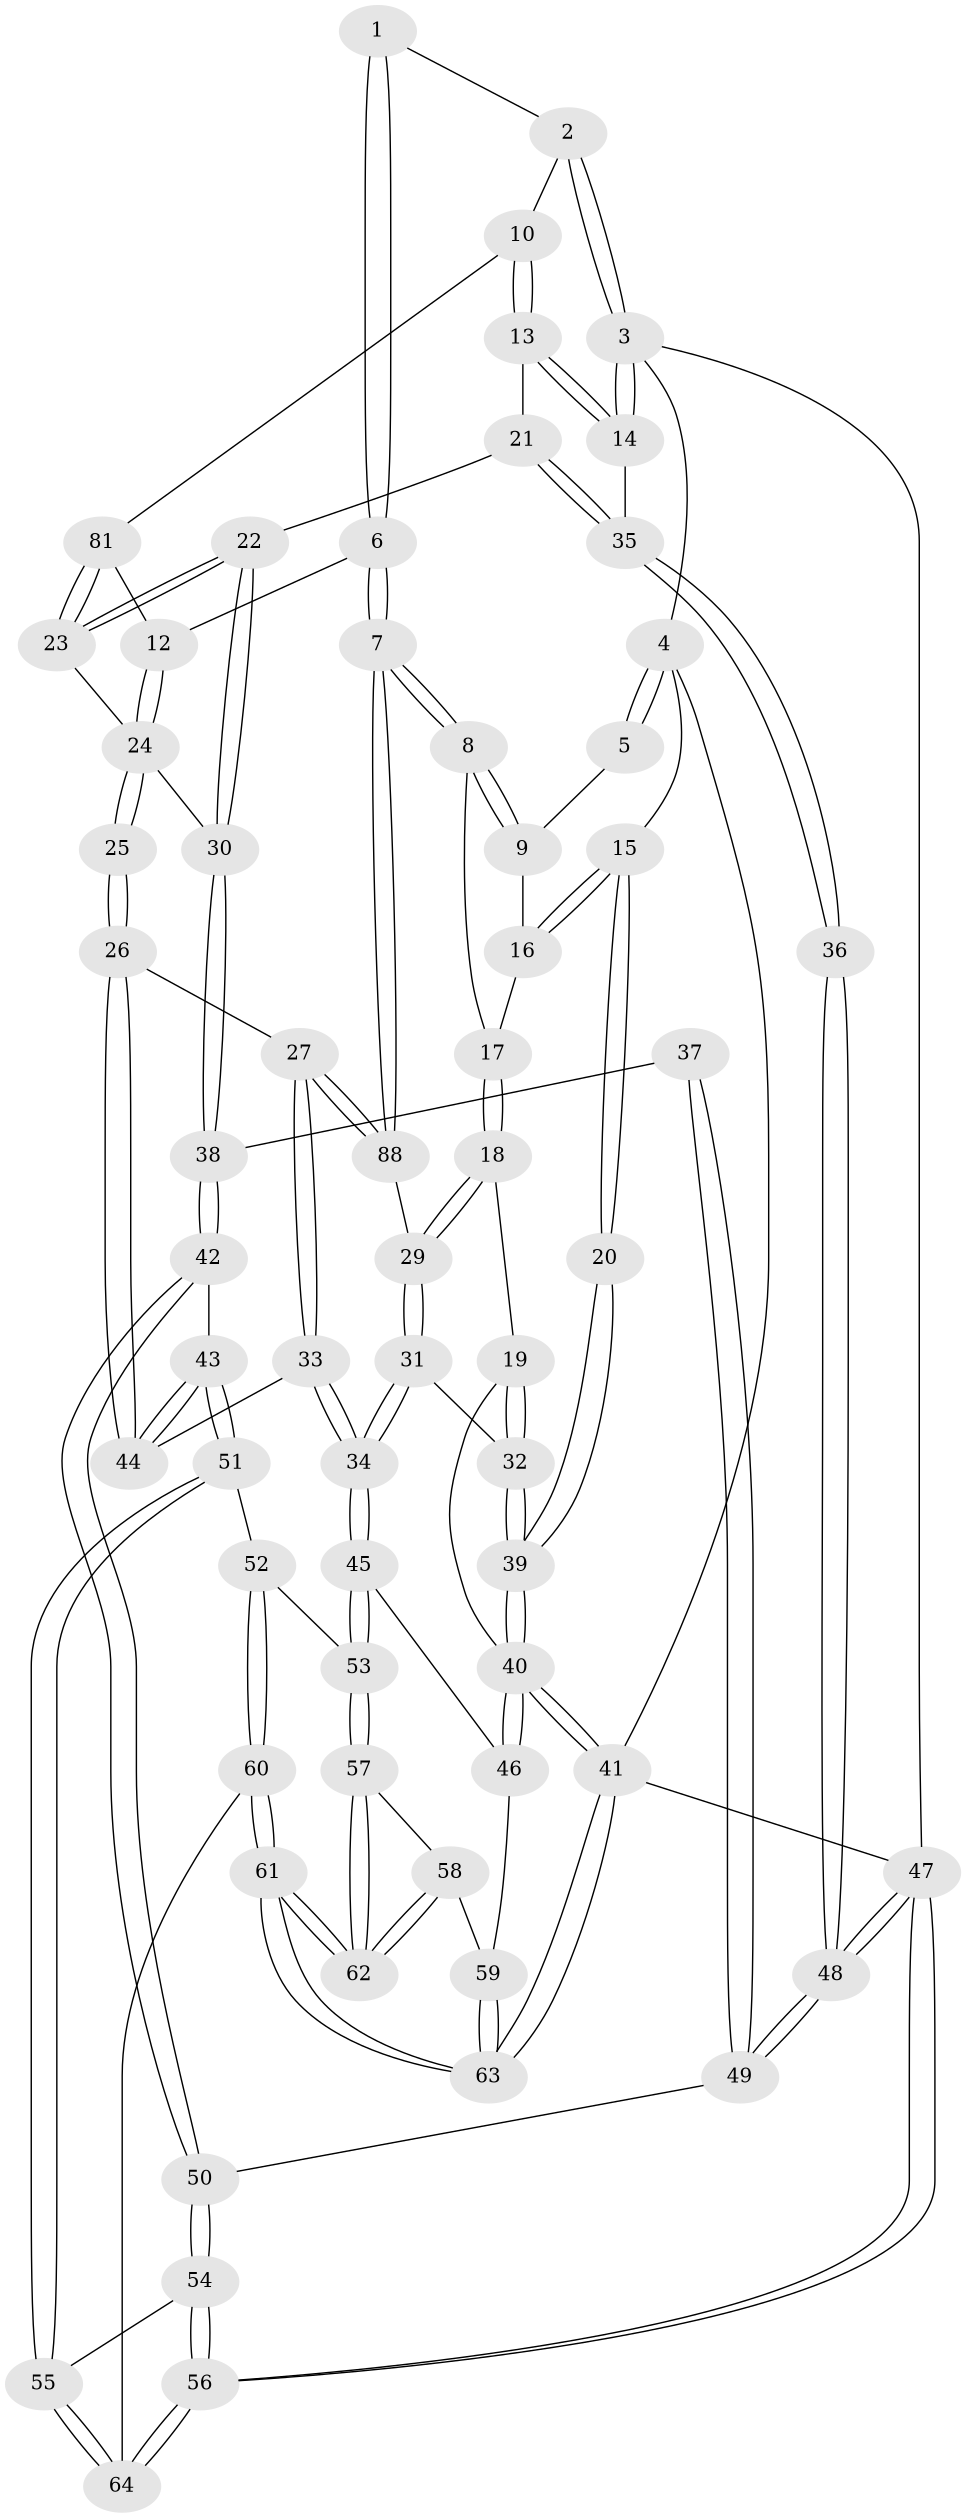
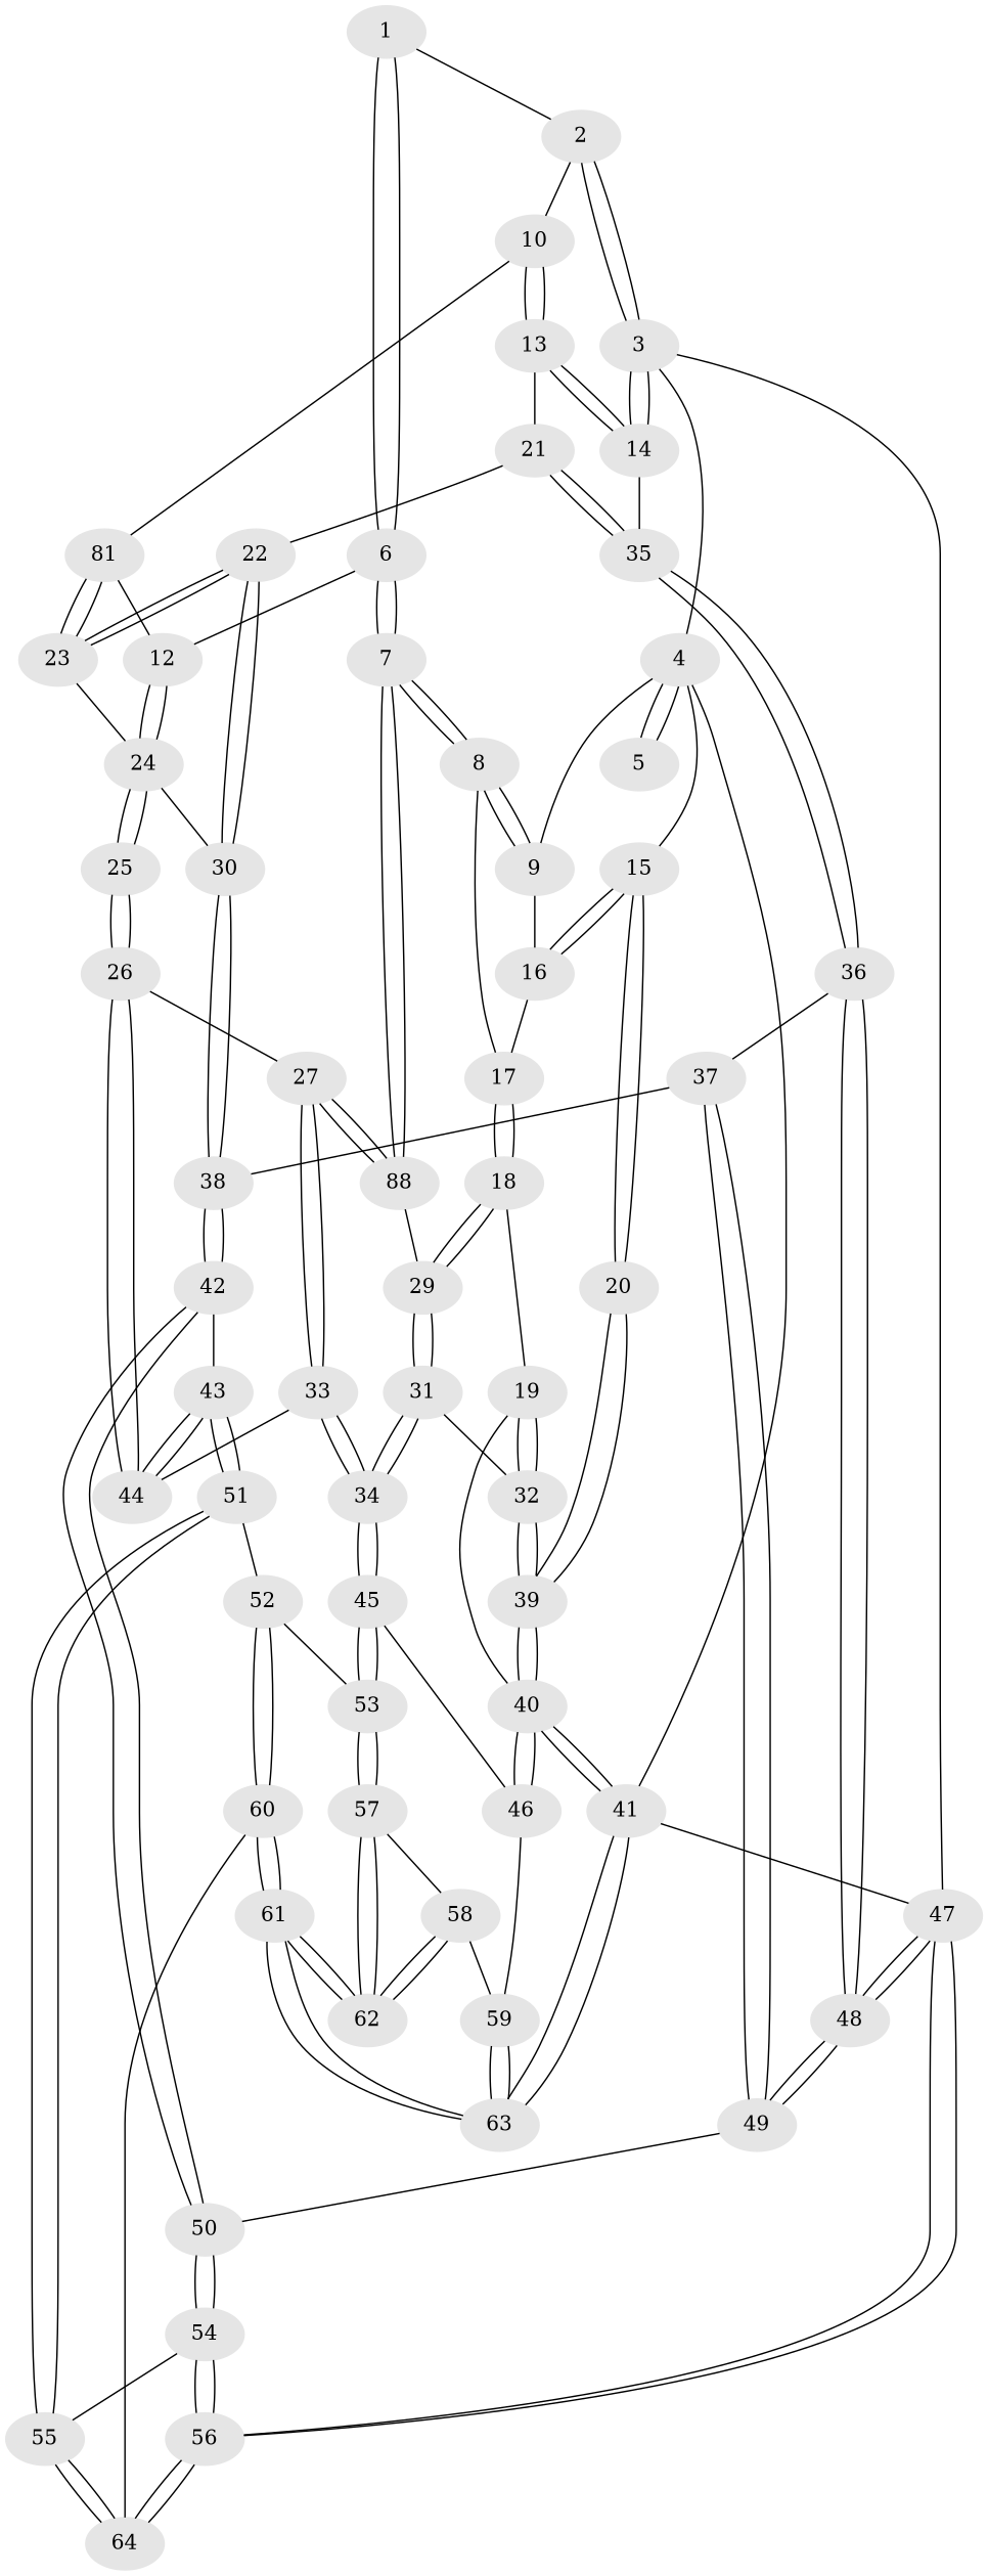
  graph {
    node [color=gray90 style=filled]
    1
    2
    6
    3
    10
    7
    12
    4
    14
    47
    n11 [label=81]
    13
    5
    15
    41
    35
    48
    56
    9
    16
    20
    63
    8
    n24 [label=88]
    24
    17
    29
    18
    23
    21
    30
    25
    22
    36
    39
    19
    32
    40
    31
    38
    26
    27
    44
    33
    34
    42
    45
    46
    53
    37
    49
    50
    43
    59
    51
    54
    52
    55
    57
    64
    60
    61
    58
    62
    1 -- 2
    1 -- 6
    1 -- 6
    2 -- 3
    2 -- 3
    2 -- 10
    6 -- 7
    6 -- 7
    6 -- 12
    3 -- 4
    3 -- 14
    3 -- 14
    3 -- 47
    10 -- n11
    10 -- 13
    10 -- 13
    7 -- 8
    7 -- 8
    7 -- n24
    7 -- n24
    12 -- 24
    12 -- 24
    4 -- 5
    4 -- 5
    4 -- 15
    4 -- 41
    14 -- 35
    47 -- 48
    47 -- 48
    47 -- 56
    47 -- 56
    n11 -- 12
    n11 -- 23
    n11 -- 23
    13 -- 14
    13 -- 14
    13 -- 21
-   5 -- 9
+   4 -- 9
    15 -- 16
    15 -- 16
    15 -- 20
    15 -- 20
    41 -- 47
    41 -- 63
    41 -- 63
    35 -- 36
    35 -- 36
    48 -- 49
    48 -- 49
    56 -- 64
    56 -- 64
    9 -- 16
    16 -- 17
    20 -- 39
    20 -- 39
    8 -- 9
    8 -- 9
    8 -- 17
    n24 -- 29
    24 -- 30
    24 -- 25
    24 -- 25
    17 -- 18
    17 -- 18
    29 -- 31
    29 -- 31
    18 -- 29
    18 -- 29
    18 -- 19
    23 -- 24
    21 -- 35
    21 -- 35
    21 -- 22
    30 -- 38
    30 -- 38
    25 -- 26
    25 -- 26
    22 -- 23
    22 -- 23
    22 -- 30
    22 -- 30
    36 -- 48
    36 -- 48
+   36 -- 37
    39 -- 40
    39 -- 40
    19 -- 32
    19 -- 32
    19 -- 40
    32 -- 39
    32 -- 39
    40 -- 41
    40 -- 41
    40 -- 46
    40 -- 46
    31 -- 32
    31 -- 34
    31 -- 34
    38 -- 42
    38 -- 42
    26 -- 27
    26 -- 44
    26 -- 44
    27 -- n24
    27 -- n24
    27 -- 33
    27 -- 33
    33 -- 44
    33 -- 34
    33 -- 34
    34 -- 45
    34 -- 45
    42 -- 50
    42 -- 50
    42 -- 43
    45 -- 46
    45 -- 53
    45 -- 53
    46 -- 59
    53 -- 57
    53 -- 57
    37 -- 38
    37 -- 49
    37 -- 49
    49 -- 50
    50 -- 54
    50 -- 54
    43 -- 44
    43 -- 44
    43 -- 51
    43 -- 51
    59 -- 63
    59 -- 63
    51 -- 52
    51 -- 55
    51 -- 55
    54 -- 56
    54 -- 56
    54 -- 55
    52 -- 53
    52 -- 60
    52 -- 60
    55 -- 64
    55 -- 64
    57 -- 58
    57 -- 62
    57 -- 62
    60 -- 64
    60 -- 61
    60 -- 61
    61 -- 63
    61 -- 63
    61 -- 62
    61 -- 62
    58 -- 59
    58 -- 62
    58 -- 62
  }
